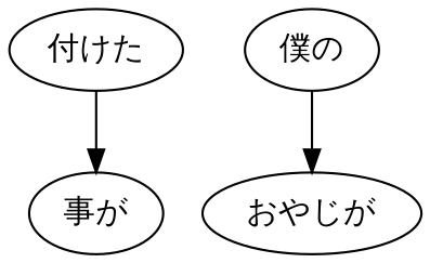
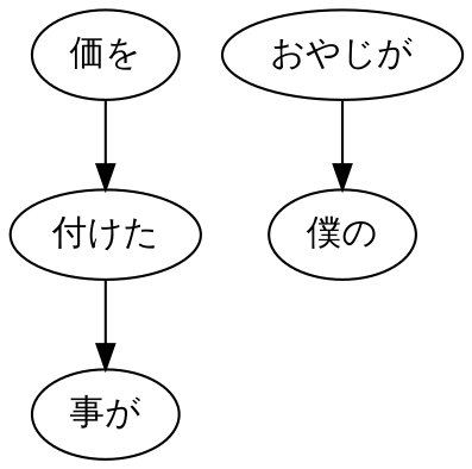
  digraph {
    fontname="Roboto Condensed"
    node [fontname="Roboto Condensed"]
    edge [fontname="Roboto Condensed"]
    n1 [label="付けた"]
    n2 [label="事が"]
    n3 [label="僕の"]
    n4 [label="おやじが"]
+   n5 [label="価を"]
    n1 -> n2
-   n3 -> n4
+   n4 -> n3
+   n5 -> n1
  }
